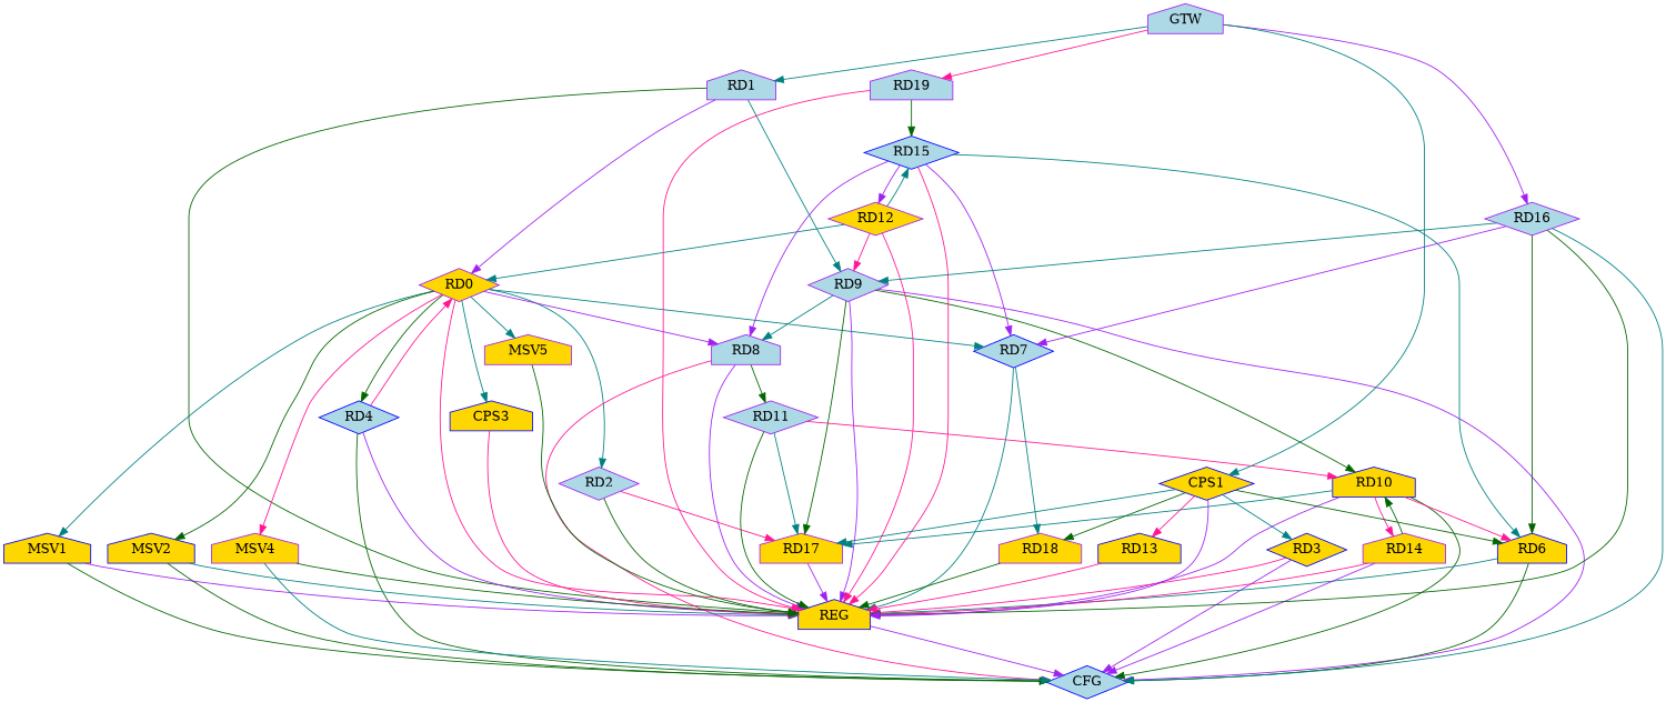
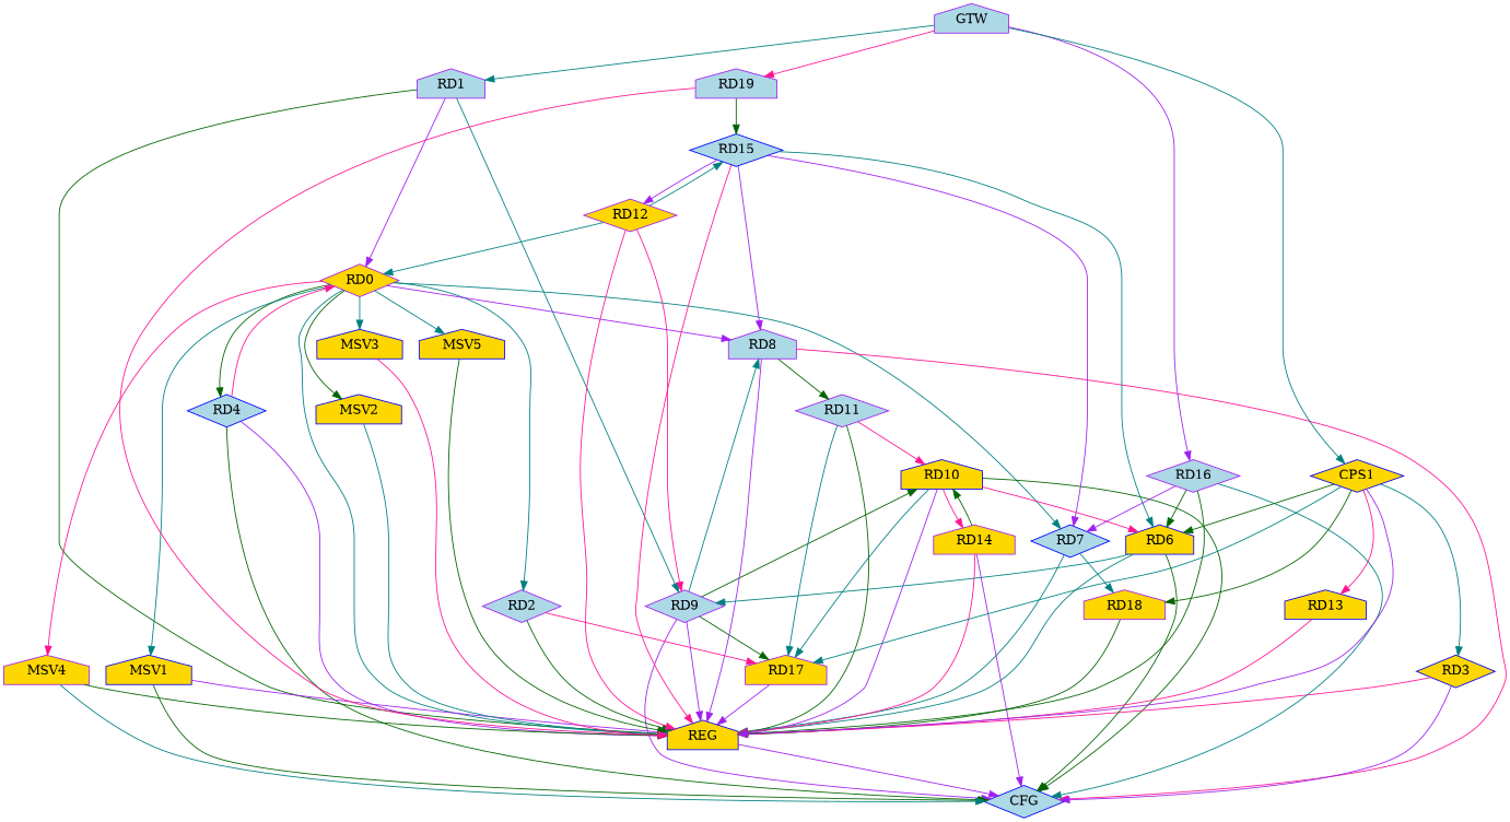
  strict digraph {
    node [color=purple fillcolor=gold shape=house style=filled]
    edge [color=teal]
    n1 [fillcolor=lightblue label=RD1]
    n2 [label=RD0 shape=diamond]
    n3 [fillcolor=lightblue label=RD9 shape=diamond]
    n4 [color=blue label=REG]
    n5 [fillcolor=lightblue label=RD2 shape=diamond]
    n6 [color=blue fillcolor=lightblue label=RD4 shape=diamond]
    n7 [color=blue fillcolor=lightblue label=RD7 shape=diamond]
    n8 [fillcolor=lightblue label=RD8]
    n9 [color=blue label=MSV1]
    n10 [color=blue label=MSV2]
-   n11 [color=blue label=CPS3]
+   n11 [color=blue label=MSV3]
    n12 [label=MSV4]
-   n13 [label=MSV5]
+   n13 [color=blue label=MSV5]
    n14 [label=RD17]
    n15 [color=blue fillcolor=lightblue label=CFG shape=diamond]
    n16 [color=blue label=RD10]
    n17 [color=blue label=RD3 shape=diamond]
    n18 [label=RD18]
    n19 [fillcolor=lightblue label=RD11 shape=diamond]
    n20 [color=blue label=RD6]
    n21 [label=RD14]
    n22 [label=RD12 shape=diamond]
    n23 [color=blue fillcolor=lightblue label=RD15 shape=diamond]
    n24 [color=blue label=RD13]
    n25 [fillcolor=lightblue label=RD16 shape=diamond]
    n26 [fillcolor=lightblue label=RD19]
    n27 [color=blue label=CPS1 shape=diamond]
    n28 [fillcolor=lightblue label=GTW]
    n1 -> n2 [color=purple]
    n1 -> n3
    n1 -> n4 [color=darkgreen]
-   n2 -> n4 [color=deeppink]
+   n2 -> n4
    n2 -> n5
    n2 -> n6 [color=darkgreen]
    n2 -> n7
    n2 -> n8 [color=purple]
    n2 -> n9
    n2 -> n10 [color=darkgreen]
    n2 -> n11
    n2 -> n12 [color=deeppink]
    n2 -> n13
    n3 -> n4 [color=purple]
    n3 -> n8
    n3 -> n14 [color=darkgreen]
    n3 -> n15 [color=purple]
    n3 -> n16 [color=darkgreen]
    n4 -> n15 [color=purple]
    n5 -> n4 [color=darkgreen]
    n5 -> n14 [color=deeppink]
    n6 -> n2 [color=deeppink]
    n6 -> n4 [color=purple]
    n6 -> n15 [color=darkgreen]
    n7 -> n4
    n7 -> n18
    n8 -> n4 [color=purple]
    n8 -> n15 [color=deeppink]
    n8 -> n19 [color=darkgreen]
    n9 -> n4 [color=purple]
    n9 -> n15 [color=darkgreen]
    n10 -> n4
-   n10 -> n15 [color=darkgreen]
    n11 -> n4 [color=deeppink]
    n12 -> n4 [color=darkgreen]
    n12 -> n15
    n13 -> n4 [color=darkgreen]
    n14 -> n4 [color=purple]
    n16 -> n4 [color=purple]
    n16 -> n14
    n16 -> n15 [color=darkgreen]
    n16 -> n20 [color=deeppink]
    n16 -> n21 [color=deeppink]
    n17 -> n4 [color=deeppink]
    n17 -> n15 [color=purple]
    n18 -> n4 [color=darkgreen]
    n19 -> n4 [color=darkgreen]
    n19 -> n14
    n19 -> n16 [color=deeppink]
    n20 -> n4
    n20 -> n15 [color=darkgreen]
    n21 -> n4 [color=deeppink]
    n21 -> n15 [color=purple]
    n21 -> n16 [color=darkgreen]
    n22 -> n2
    n22 -> n3 [color=deeppink]
    n22 -> n4 [color=deeppink]
    n22 -> n23
    n23 -> n4 [color=deeppink]
    n23 -> n7 [color=purple]
    n23 -> n8 [color=purple]
    n23 -> n20
    n23 -> n22 [color=purple]
    n24 -> n4 [color=deeppink]
-   n25 -> n3
+   n20 -> n3
    n25 -> n4 [color=darkgreen]
    n25 -> n7 [color=purple]
    n25 -> n15
    n25 -> n20 [color=darkgreen]
    n26 -> n4 [color=deeppink]
    n26 -> n23 [color=darkgreen]
    n27 -> n4 [color=purple]
    n27 -> n14
    n27 -> n17
    n27 -> n18 [color=darkgreen]
    n27 -> n20 [color=darkgreen]
    n27 -> n24 [color=deeppink]
    n28 -> n1
    n28 -> n25 [color=purple]
    n28 -> n26 [color=deeppink]
    n28 -> n27
  }
